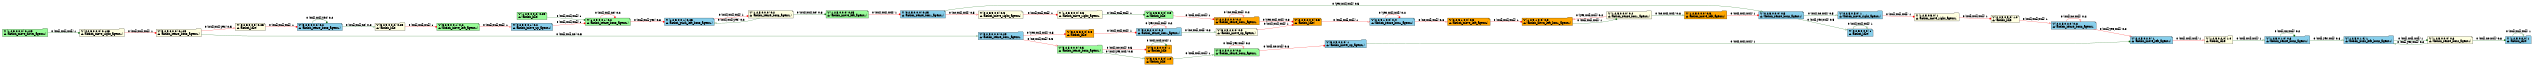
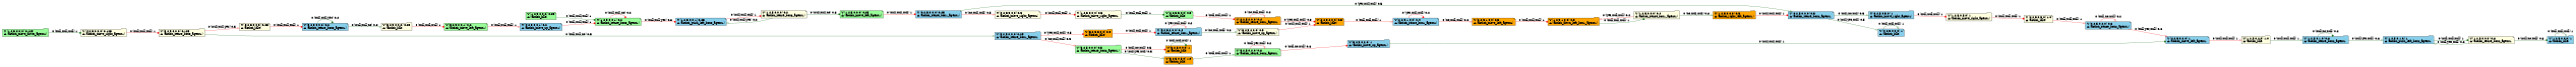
  digraph {
    rankdir=LR
    node [fillcolor=skyblue shape=note style=filled]
    edge [arrowhead=dot color=red]
    n1 [fillcolor=palegreen label="Y (1,2,5,0,0,0) 0.125\lA (action_move_down_agent1)\l" labeljust=l shape=folder]
    n2 [fillcolor=lightyellow label="Y (4,2,5,0,0,0) 0.125\lA (action_move_right_agent1)\l" shape=folder]
    n3 [fillcolor=lightyellow label="Y (5,2,5,0,0,0) 0.125\lA (action_sense_box3_agent1)\l" shape=folder]
    n4 [fillcolor=lightyellow label="Y (5,2,5,0,0,5) 0.25\lA (action_idle)\l"]
    n5 [label="Y (5,2,5,0,0,0) 0.25\lA (action_sense_box1_agent1)\l" shape=folder]
    n6 [label="Y (5,2,5,0,0,2) 0.2\lA (action_sense_box3_agent1)\l"]
    n7 [fillcolor=palegreen label="Y (5,2,5,0,0,0) 0.5\lA (action_sense_box2_agent1)\l" shape=folder]
    n8 [fillcolor=orange label="Y (5,2,5,5,0,0) 0.5\lA (action_idle)\l" shape=folder]
    n9 [fillcolor=lightyellow label="Y (5,2,5,0,0,2) 0.25\lA (action_idle)\l" shape=folder]
    n10 [fillcolor=orange label="Y (5,2,5,0,5,0) 1.0\lA (action_idle)\l"]
    n11 [fillcolor=orange label="Y (5,2,5,0,0,0) 1\lA (action_idle)\l" shape=folder]
    n12 [label="Y (5,2,5,2,0,0) 0.4\lA (action_sense_box1_agent1)\l" shape=folder]
    n13 [fillcolor=palegreen label="Y (5,2,5,0,0,1) 0.2\lA (action_move_left_agent1)\l"]
    n14 [label="Y (4,2,5,0,0,1) 0.2\lA (action_move_up_agent1)\l"]
    n15 [label="Y (0,2,5,0,0,0) 0.25\lA (action_sense_box1_agent1)\l"]
    n16 [label="Y (0,2,5,0,0,0) 0.5\lA (action_sense_box2_agent1)\l"]
    n17 [fillcolor=lightyellow label="Y (0,2,5,5,0,0) 0.5\lA (action_move_right_agent1)\l"]
    n18 [label="Y (0,2,5,0,0,0) 1\lA (action_idle)\l"]
    n19 [label="Y (0,2,5,0,5,0) 1\lA (action_move_right_agent1)\l" shape=folder]
    n20 [fillcolor=lightyellow label="Y (1,2,5,5,0,0) 0.5\lA (action_move_right_agent1)\l" shape=folder]
    n21 [fillcolor=lightyellow label="Y (1,2,5,0,0,0) 0.2\lA (action_sense_box3_agent1)\l"]
    n22 [fillcolor=palegreen label="Y (1,2,5,0,0,0) 0.25\lA (action_move_left_agent1)\l"]
    n23 [label="Y (1,2,5,0,0,1) 0.25\lA (action_push_left_box3_agent1)\l"]
    n24 [fillcolor=palegreen label="Y (1,2,5,0,0,2) 0.25\lA (action_idle)\l"]
    n25 [fillcolor=palegreen label="Y (1,2,5,0,0,1) 0.2\lA (action_sense_box3_agent1)\l"]
    n26 [fillcolor=palegreen label="Y (2,2,5,5,0,0) 0.5\lA (action_idle)\l"]
    n27 [fillcolor=orange label="Y (2,2,5,2,0,0) 0.4\lA (action_sense_box1_agent1)\l" shape=folder]
    n28 [label="Y (1,2,5,0,1,0) 1\lA (action_push_left_box2_agent1)\l" shape=folder]
    n29 [fillcolor=lightyellow label="Y (1,2,5,0,0,0) 0.8\lA (action_sense_box2_agent1)\l"]
    n30 [label="Y (1,2,5,0,0,0) 1\lA (action_idle)\l" shape=folder]
    n31 [fillcolor=palegreen label="Y (5,2,5,0,2,0) 0.8\lA (action_sense_box2_agent1)\l"]
    n32 [label="Y (5,2,5,0,2,0) 1\lA (action_move_up_agent1)\l" shape=folder]
    n33 [label="Y (2,2,5,0,2,0) 1\lA (action_move_left_agent1)\l"]
    n34 [fillcolor=lightyellow label="Y (1,2,5,0,2,0) 1.0\lA (action_idle)\l" shape=folder]
    n35 [label="Y (1,2,5,0,1,0) 0.8\lA (action_sense_box2_agent1)\l" shape=folder]
    n36 [fillcolor=orange label="Y (2,2,5,1,0,0) 0.5\lA (action_move_left_agent1)\l"]
    n37 [fillcolor=orange label="Y (1,2,5,1,0,0) 0.5\lA (action_down_left_box1_agent1)\l" shape=folder]
    n38 [fillcolor=lightyellow label="Y (1,2,5,0,0,0) 0.4\lA (action_sense_box1_agent1)\l" shape=folder]
-   n39 [fillcolor=orange label="Y (1,2,5,0,0,0) 0.5\lA (action_move_left_agent1)\l" shape=folder]
+   n39 [fillcolor=orange label="Y (1,2,5,0,0,0) 0.5\lA (action_right_left_agent1)\l" shape=folder]
    n40 [fillcolor=lightyellow label="Y (1,2,5,0,5,0) 1\lA (action_move_right_agent1)\l" shape=folder]
    n41 [fillcolor=lightyellow label="Y (2,2,5,0,5,0) 1.0\lA (action_idle)\l"]
    n42 [label="Y (2,2,5,0,2,0) 0.8\lA (action_sense_box2_agent1)\l"]
    n43 [fillcolor=orange label="Y (2,2,5,2,0,0) 0.5\lA (action_idle)\l"]
    n44 [fillcolor=lightyellow label="Y (5,2,5,2,0,0) 0.5\lA (action_move_up_agent1)\l"]
    n45 [label="Y (2,2,5,1,0,0) 0.4\lA (action_sense_box1_agent1)\l"]
    n1 -> n2 [color=darkgreen label="o (null,null,null) 1\l"]
    n2 -> n3 [label="o (null,null,null) 1\l"]
    n3 -> n4 [arrowhead=onormal label="o (null,null,yes) 0.5\l"]
    n3 -> n5 [arrowhead=onormal color=darkgreen label="o (null,null,no) 0.5\l"]
    n4 -> n6 [label="o (null,null,null) 1\l"]
    n5 -> n7 [arrowhead=onormal label="o (no,null,null) 0.5\l"]
    n5 -> n8 [label="o (yes,null,null) 0.5\l"]
    n6 -> n6 [color=darkgreen label="o (null,null,yes) 0.2\l"]
    n6 -> n9 [arrowhead=onormal color=darkgreen label="o (null,null,no) 0.8\l"]
    n7 -> n10 [arrowhead=onormal color=darkgreen label="o (null,yes,null) 0.5\l"]
    n7 -> n11 [label="o (null,no,null) 0.5\l"]
    n8 -> n12 [label="o (null,null,null) 1\l"]
    n9 -> n13 [label="o (null,null,null) 1\l"]
    n10 -> n31 [arrowhead=onormal color=darkgreen label="o (null,null,null) 1\l"]
    n11 -> n11 [color=darkgreen label="o (null,null,null) 1\l"]
    n12 -> n12 [arrowhead=onormal label="o (yes,null,null) 0.2\l"]
    n12 -> n44 [arrowhead=onormal color=darkgreen label="o (no,null,null) 0.8\l"]
    n13 -> n14 [arrowhead=onormal label="o (null,null,null) 1\l"]
    n14 -> n25 [label="o (null,null,null) 1\l"]
    n15 -> n16 [arrowhead=onormal color=darkgreen label="o (yes,null,null) 0.5\l"]
    n15 -> n17 [arrowhead=onormal label="o (no,null,null) 0.5\l"]
    n16 -> n18 [arrowhead=onormal color=darkgreen label="o (null,yes,null) 0.5\l"]
    n16 -> n19 [arrowhead=onormal color=darkgreen label="o (null,no,null) 0.5\l"]
    n17 -> n20 [label="o (null,null,null) 1\l"]
    n18 -> n18 [arrowhead=onormal color=darkgreen label="o (null,null,null) 1\l"]
    n19 -> n40 [label="o (null,null,null) 1\l"]
    n20 -> n26 [color=darkgreen label="o (null,null,null) 1\l"]
    n21 -> n22 [color=darkgreen label="o (null,null,no) 0.8\l"]
    n21 -> n23 [arrowhead=onormal color=darkgreen label="o (null,null,yes) 0.2\l"]
    n22 -> n15 [label="o (null,null,null) 1\l"]
    n23 -> n21 [label="o (null,null,null) 1\l"]
    n24 -> n25 [color=darkgreen label="o (null,null,null) 1\l"]
    n25 -> n23 [label="o (null,null,yes) 0.8\l"]
    n25 -> n25 [label="o (null,null,no) 0.2\l"]
    n26 -> n27 [label="o (null,null,null) 1\l"]
    n27 -> n27 [arrowhead=onormal label="o (no,null,null) 0.2\l"]
    n27 -> n43 [label="o (yes,null,null) 0.8\l"]
    n28 -> n29 [color=darkgreen label="o (null,null,null) 1\l"]
    n29 -> n28 [arrowhead=onormal color=darkgreen label="o (null,yes,null) 0.2\l"]
    n29 -> n30 [color=darkgreen label="o (null,no,null) 0.8\l"]
    n30 -> n30 [arrowhead=onormal color=darkgreen label="o (null,null,null) 1\l"]
    n31 -> n31 [arrowhead=onormal label="o (null,yes,null) 0.2\l"]
    n31 -> n32 [label="o (null,no,null) 0.8\l"]
    n32 -> n33 [color=darkgreen label="o (null,null,null) 1\l"]
    n33 -> n34 [arrowhead=onormal label="o (null,null,null) 1\l"]
    n34 -> n35 [arrowhead=onormal color=darkgreen label="o (null,null,null) 1\l"]
    n35 -> n28 [arrowhead=onormal color=darkgreen label="o (null,yes,null) 0.8\l"]
    n35 -> n35 [color=darkgreen label="o (null,no,null) 0.2\l"]
    n36 -> n37 [label="o (null,null,null) 1\l"]
    n37 -> n38 [color=darkgreen label="o (null,null,null) 1\l"]
    n38 -> n37 [arrowhead=onormal label="o (yes,null,null) 0.2\l"]
    n38 -> n39 [arrowhead=onormal color=darkgreen label="o (no,null,null) 0.8\l"]
    n39 -> n16 [label="o (null,null,null) 1\l"]
    n40 -> n41 [label="o (null,null,null) 1\l"]
    n41 -> n42 [arrowhead=onormal label="o (null,null,null) 1\l"]
    n42 -> n33 [arrowhead=onormal label="o (null,yes,null) 0.8\l"]
    n42 -> n42 [arrowhead=onormal label="o (null,no,null) 0.2\l"]
    n43 -> n45 [arrowhead=onormal label="o (null,null,null) 1\l"]
    n44 -> n43 [label="o (null,null,null) 1\l"]
    n45 -> n36 [arrowhead=onormal label="o (no,null,null) 0.8\l"]
    n45 -> n45 [label="o (yes,null,null) 0.2\l"]
  }
